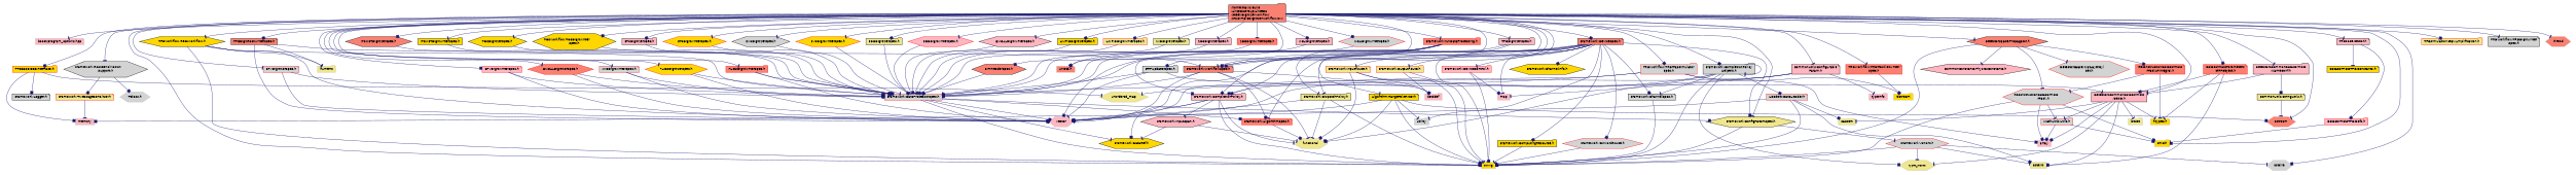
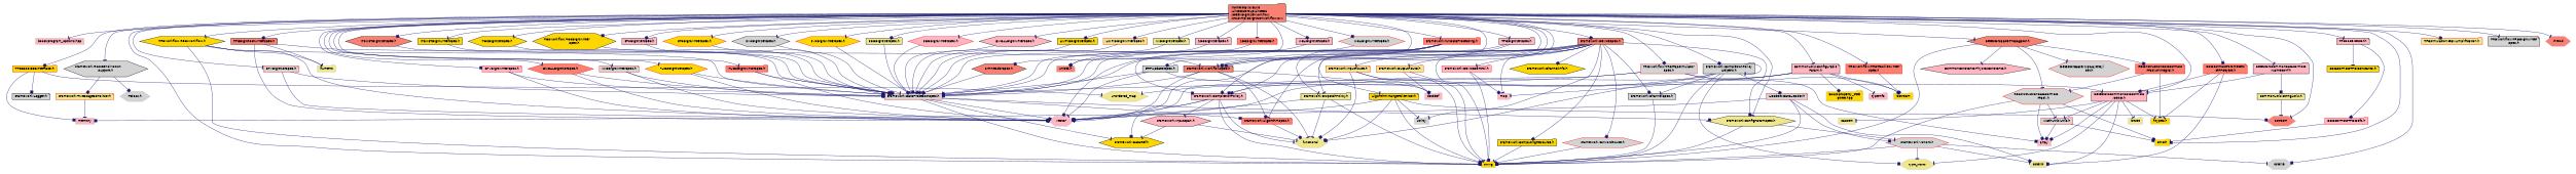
  digraph {
    node [color=black fillcolor=lightpink fontname=Helvetica fontsize=10 shape=folder style=filled]
    edge [arrowhead=tee color=midnightblue fontname=Helvetica fontsize=10 labelfontname=Helvetica labelfontsize=10 style=solid]
    n1 [fillcolor=salmon fontcolor=black height=0.2 label="/home/travis/build\l/AliceO2Group/AliceO2\l/Steer/DigitizerWorkflow\l/src/SimpleDigitizerWorkflow.cxx" width=0.4]
    n2 [color=grey75 height=0.2 label="boost/program_options.hpp" shape=note width=0.4]
    n3 [fillcolor=lightgrey height=0.2 label="Framework/RootSerialization\lSupport.h" shape=hexagon width=0.4]
    n4 [fillcolor=salmon height=0.2 label="DetectorsBase/Propagator.h" shape=hexagon width=0.4]
    n5 [color=grey75 fillcolor=gold height=0.2 label=string shape=note width=0.4]
    n6 [color=grey75 fillcolor=gold height=0.2 label=cmath width=0.4]
    n7 [fillcolor=salmon height=0.2 label="Framework/WorkflowSpec.h" shape=note width=0.4]
    n8 [fillcolor=khaki height=0.2 label="Framework/ConfigParamSpec.h" shape=hexagon width=0.4]
    n9 [color=grey75 fillcolor=lightgrey height=0.2 label=cstdlib shape=hexagon width=0.4]
    n10 [height=0.2 label="Framework/CompletionPolicy.h" width=0.4]
    n11 [fillcolor=lightgrey height=0.2 label="Framework/CompletionPolicy\lHelpers.h" width=0.4]
    n12 [fillcolor=salmon height=0.2 label="Framework/DeviceSpec.h" shape=note width=0.4]
    n13 [fillcolor=gold height=0.2 label="Algorithm/RangeTokenizer.h" shape=note width=0.4]
    n14 [color=grey75 fillcolor=salmon height=0.2 label=sstream shape=hexagon width=0.4]
    n15 [fillcolor=salmon height=0.2 label="SimReaderSpec.h" shape=hexagon width=0.4]
    n16 [height=0.2 label="DetectorsCommonDataFormats\l/DetID.h" width=0.4]
    n17 [height=0.2 label="DetectorsCommonDataFormats\l/NameConf.h" width=0.4]
    n18 [height=0.2 label="CommonUtils/Configurable\lParam.h" shape=note width=0.4]
    n19 [height=0.2 label="TPCDigitizerSpec.h" width=0.4]
    n20 [fillcolor=salmon height=0.2 label="TPCDigitRootWriterSpec.h" shape=note width=0.4]
    n21 [height=0.2 label="TPCBase/Sector.h" shape=note width=0.4]
    n22 [color=red fillcolor=gold height=0.2 label="TPCBase/CDBInterface.h" width=0.4]
    n23 [fillcolor=gold height=0.2 label="TPCWorkflow/RecoWorkflow.h" shape=hexagon width=0.4]
    n24 [color=red fillcolor=khaki height=0.2 label="TPCSimulation/GEMAmplification.h" width=0.4]
    n25 [fillcolor=salmon height=0.2 label="ITSMFTDigitizerSpec.h" shape=hexagon width=0.4]
    n26 [fillcolor=gold height=0.2 label="ITSMFTDigitWriterSpec.h" width=0.4]
    n27 [fillcolor=gold height=0.2 label="TOFDigitizerSpec.h" shape=hexagon width=0.4]
    n28 [fillcolor=gold height=0.2 label="TOFWorkflow/TOFDigitWriter\lSpec.h" shape=hexagon width=0.4]
    n29 [height=0.2 label="FT0DigitizerSpec.h" width=0.4]
    n30 [color=red fillcolor=gold height=0.2 label="FT0DigitWriterSpec.h" shape=hexagon width=0.4]
    n31 [fillcolor=lightgrey height=0.2 label="FV0DigitizerSpec.h" shape=hexagon width=0.4]
    n32 [color=red fillcolor=gold height=0.2 label="FV0DigitWriterSpec.h" shape=hexagon width=0.4]
    n33 [fillcolor=khaki height=0.2 label="FDDDigitizerSpec.h" width=0.4]
    n34 [color=red height=0.2 label="FDDDigitWriterSpec.h" shape=hexagon width=0.4]
    n35 [color=red fillcolor=salmon height=0.2 label="EMCALDigitizerSpec.h" shape=hexagon width=0.4]
    n36 [height=0.2 label="EMCALDigitWriterSpec.h" shape=hexagon width=0.4]
    n37 [fillcolor=gold height=0.2 label="HMPIDDigitizerSpec.h" width=0.4]
    n38 [color=red fillcolor=khaki height=0.2 label="HMPIDDigitWriterSpec.h" width=0.4]
    n39 [fillcolor=lightgrey height=0.2 label="TRDWorkflow/TRDDigitWriter\lSpec.h" shape=note width=0.4]
    n40 [color=red fillcolor=lightgrey height=0.2 label="TRDWorkflow/TRDTrapSimulator\lSpec.h" width=0.4]
    n41 [color=red fillcolor=salmon height=0.2 label="TRDWorkflow/TRDTrackletWriter\lSpec.h" shape=note width=0.4]
    n42 [height=0.2 label="MCHDigitizerSpec.h" width=0.4]
    n43 [color=red fillcolor=lightgrey height=0.2 label="MCHDigitWriterSpec.h" shape=hexagon width=0.4]
    n44 [fillcolor=khaki height=0.2 label="MIDDigitizerSpec.h" shape=note width=0.4]
    n45 [color=red fillcolor=lightgrey height=0.2 label="MIDDigitWriterSpec.h" shape=note width=0.4]
    n46 [color=red fillcolor=gold height=0.2 label="PHOSDigitizerSpec.h" shape=hexagon width=0.4]
    n47 [color=red fillcolor=salmon height=0.2 label="PHOSDigitWriterSpec.h" width=0.4]
    n48 [color=red fillcolor=lightgrey height=0.2 label="CPVDigitizerSpec.h" shape=note width=0.4]
    n49 [color=red height=0.2 label="CPVDigitWriterSpec.h" shape=note width=0.4]
    n50 [height=0.2 label="ZDCDigitizerSpec.h" width=0.4]
    n51 [color=red fillcolor=salmon height=0.2 label="ZDCDigitWriterSpec.h" shape=note width=0.4]
    n52 [color=red fillcolor=salmon height=0.2 label="DataFormatsParameters\l/GRPObject.h" shape=note width=0.4]
    n53 [fillcolor=lightgrey height=0.2 label="GRPUpdaterSpec.h" width=0.4]
    n54 [color=grey75 fillcolor=salmon height=0.2 label=thread shape=hexagon width=0.4]
    n55 [color=grey75 fillcolor=salmon height=0.2 label="unistd.h" shape=note width=0.4]
    n56 [color=red fillcolor=salmon height=0.2 label="Framework/runDataProcessing.h" width=0.4]
    n57 [color=red fillcolor=khaki height=0.2 label="Framework/TMessageSerializer.h" shape=note width=0.4]
    n58 [color=grey75 fillcolor=lightgrey height=0.2 label="TClass.h" shape=hexagon width=0.4]
    n59 [height=0.2 label="CommonConstants/PhysicsConstants.h" shape=hexagon width=0.4]
    n60 [color=red fillcolor=lightgrey height=0.2 label="ReconstructionDataFormats\l/Track.h" shape=hexagon width=0.4]
    n61 [color=red fillcolor=salmon height=0.2 label="ReconstructionDataFormats\l/TrackLTIntegral.h" shape=note width=0.4]
    n62 [color=red fillcolor=lightgrey height=0.2 label="DetectorsBase/MatLayerCyl\lSet.h" shape=hexagon width=0.4]
    n63 [color=red fillcolor=lightgrey height=0.2 label="Framework/DataProcessorSpec.h" shape=note width=0.4]
    n64 [color=red fillcolor=salmon height=0.2 label="Framework/AlgorithmSpec.h" shape=note width=0.4]
    n65 [color=grey75 fillcolor=khaki height=0.2 label=functional shape=hexagon width=0.4]
    n66 [color=grey75 height=0.2 label=vector shape=hexagon width=0.4]
    n67 [color=grey75 height=0.2 label=cstddef width=0.4]
    n68 [color=red fillcolor=lightgrey height=0.2 label="Framework/Variant.h" shape=hexagon width=0.4]
    n69 [fillcolor=gold height=0.2 label="Framework/DataRef.h" shape=hexagon width=0.4]
    n70 [height=0.2 label="Framework/InputSpan.h" shape=hexagon width=0.4]
    n71 [color=grey75 fillcolor=khaki height=0.2 label=type_traits shape=hexagon width=0.4]
    n72 [fillcolor=lightgrey height=0.2 label="Framework/ChannelSpec.h" shape=note width=0.4]
    n73 [color=red fillcolor=lightgrey height=0.2 label="Headers/DataHeader.h" shape=note width=0.4]
    n74 [fillcolor=gold height=0.2 label="Framework/ComputingResource.h" width=0.4]
    n75 [fillcolor=gold height=0.2 label="Framework/ChannelInfo.h" shape=hexagon width=0.4]
    n76 [color=red height=0.2 label="Framework/DeviceControl.h" width=0.4]
    n77 [color=grey75 height=0.2 label=map shape=note width=0.4]
    n78 [color=red fillcolor=lightgrey height=0.2 label="Framework/ForwardRoute.h" shape=hexagon width=0.4]
    n79 [color=red fillcolor=khaki height=0.2 label="Framework/InputRoute.h" shape=note width=0.4]
    n80 [color=red fillcolor=khaki height=0.2 label="Framework/OutputRoute.h" width=0.4]
    n81 [fillcolor=khaki height=0.2 label="Framework/DispatchPolicy.h" width=0.4]
    n82 [color=grey75 fillcolor=lightgrey height=0.2 label=utility width=0.4]
    n83 [color=grey75 height=0.2 label=array width=0.4]
    n84 [color=red fillcolor=lightgrey height=0.2 label="MathUtils/Utils.h" width=0.4]
    n85 [color=grey75 fillcolor=gold height=0.2 label="Rtypes.h" shape=note width=0.4]
    n86 [color=grey75 fillcolor=khaki height=0.2 label=cstdint shape=note width=0.4]
    n87 [color=grey75 fillcolor=khaki height=0.2 label=cassert shape=note width=0.4]
    n88 [color=grey75 fillcolor=khaki height=0.2 label=bitset width=0.4]
    n89 [fillcolor=khaki height=0.2 label="CommonUtils/StringUtils.h" shape=note width=0.4]
    n90 [color=grey75 fillcolor=khaki height=0.2 label=unordered_map shape=hexagon width=0.4]
+   n91 [color=grey75 fillcolor=gold height=0.2 label="boost/property_tree\l/ptree.hpp" width=0.4]
    n92 [color=grey75 height=0.2 label=typeinfo width=0.4]
    n93 [color=grey75 fillcolor=gold height=0.2 label=iostream width=0.4]
    n94 [color=grey75 fillcolor=khaki height=0.2 label=numeric width=0.4]
    n95 [fillcolor=gold height=0.2 label="DataFormatsTPC/Constants.h" shape=note width=0.4]
    n96 [color=red height=0.2 label="DataFormatsTPC/Defs.h" width=0.4]
    n97 [color=grey75 height=0.2 label=memory shape=note width=0.4]
    n98 [fillcolor=lightgrey height=0.2 label="Framework/Logger.h" shape=note width=0.4]
    n1 -> n2
    n1 -> n3
    n1 -> n4
    n1 -> n5 [arrowhead=box]
    n1 -> n6 [arrowhead=box]
    n1 -> n7 [arrowhead=box]
    n1 -> n8
    n1 -> n9 [arrowhead=box]
    n1 -> n10 [arrowhead=box]
    n1 -> n11 [arrowhead=box]
    n1 -> n12 [arrowhead=box]
    n1 -> n13
    n1 -> n14
    n1 -> n15 [arrowhead=box]
    n1 -> n16
    n1 -> n17
    n1 -> n18
    n1 -> n19
    n1 -> n20 [arrowhead=box]
    n1 -> n21
    n1 -> n22 [arrowhead=box]
    n1 -> n23
    n1 -> n24 [arrowhead=box]
    n1 -> n25 [arrowhead=box]
    n1 -> n26
    n1 -> n27
    n1 -> n28 [arrowhead=box]
    n1 -> n29 [arrowhead=box]
    n1 -> n30
    n1 -> n31
    n1 -> n32
    n1 -> n33 [arrowhead=box]
    n1 -> n34
    n1 -> n35
    n1 -> n36
    n1 -> n37 [arrowhead=box]
    n1 -> n38 [arrowhead=box]
    n1 -> n39
    n1 -> n40 [arrowhead=box]
    n1 -> n41
    n1 -> n42 [arrowhead=box]
    n1 -> n43 [arrowhead=box]
    n1 -> n44
    n1 -> n45
    n1 -> n46
    n1 -> n47
    n1 -> n48
    n1 -> n49 [arrowhead=box]
    n1 -> n50
    n1 -> n51
    n1 -> n52 [arrowhead=box]
    n1 -> n53 [arrowhead=box]
    n1 -> n54
    n1 -> n55 [arrowhead=box]
    n1 -> n56
    n3 -> n57 [arrowhead=box]
    n3 -> n58 [arrowhead=box]
    n4 -> n5
    n4 -> n59
    n4 -> n60
    n4 -> n61 [arrowhead=box]
    n4 -> n62
    n7 -> n63 [arrowhead=box]
    n7 -> n64 [arrowhead=box]
    n7 -> n65
    n7 -> n66
    n7 -> n67
    n8 -> n5
    n8 -> n68
    n10 -> n5
    n10 -> n65
    n10 -> n66 [arrowhead=box]
    n10 -> n69 [arrowhead=box]
    n10 -> n70
    n11 -> n5 [arrowhead=box]
    n11 -> n10 [arrowhead=box]
    n11 -> n11
    n11 -> n65 [arrowhead=box]
    n11 -> n71 [arrowhead=box]
    n11 -> n72
    n11 -> n73 [arrowhead=box]
    n12 -> n5
    n12 -> n7 [arrowhead=box]
    n12 -> n8 [arrowhead=box]
    n12 -> n10 [arrowhead=box]
    n12 -> n63
    n12 -> n64
    n12 -> n66 [arrowhead=box]
    n12 -> n72 [arrowhead=box]
    n12 -> n74 [arrowhead=box]
    n12 -> n75 [arrowhead=box]
    n12 -> n76
    n12 -> n77
    n12 -> n78 [arrowhead=box]
    n12 -> n79
    n12 -> n80
    n12 -> n81
    n12 -> n82
    n13 -> n5 [arrowhead=box]
    n13 -> n14 [arrowhead=box]
    n13 -> n65 [arrowhead=box]
    n13 -> n66 [arrowhead=box]
    n13 -> n82
    n15 -> n63 [arrowhead=box]
    n16 -> n71
    n16 -> n83 [arrowhead=box]
    n16 -> n84
    n16 -> n85
    n16 -> n86
    n16 -> n87
    n16 -> n88
    n17 -> n16
    n17 -> n89 [arrowhead=box]
    n18 -> n66
    n18 -> n77
    n18 -> n90
+   n18 -> n91 [arrowhead=box]
    n18 -> n92
+   n18 -> n93 [arrowhead=box]
    n19 -> n7
    n19 -> n63
    n20 -> n63
    n20 -> n66
    n20 -> n94
    n21 -> n95
    n21 -> n96 [arrowhead=box]
    n22 -> n90
    n22 -> n97 [arrowhead=box]
    n22 -> n98 [arrowhead=box]
    n23 -> n5 [arrowhead=box]
    n23 -> n7
    n23 -> n66 [arrowhead=box]
    n23 -> n94
    n25 -> n63
    n26 -> n63 [arrowhead=box]
    n27 -> n63 [arrowhead=box]
    n28 -> n63 [arrowhead=box]
    n29 -> n63 [arrowhead=box]
    n30 -> n63
    n31 -> n63
    n32 -> n63 [arrowhead=box]
    n33 -> n63
    n34 -> n63
    n35 -> n63
    n35 -> n66 [arrowhead=box]
    n36 -> n63
    n37 -> n63 [arrowhead=box]
    n38 -> n63
    n40 -> n63 [arrowhead=box]
    n40 -> n66 [arrowhead=box]
    n40 -> n83 [arrowhead=box]
    n40 -> n93
    n41 -> n93 [arrowhead=box]
    n42 -> n63
    n43 -> n63 [arrowhead=box]
    n44 -> n63 [arrowhead=box]
    n45 -> n63 [arrowhead=box]
    n45 -> n66 [arrowhead=box]
    n46 -> n63 [arrowhead=box]
    n46 -> n66
    n47 -> n63 [arrowhead=box]
    n47 -> n66 [arrowhead=box]
    n48 -> n63 [arrowhead=box]
    n48 -> n66
    n49 -> n63 [arrowhead=box]
    n49 -> n66 [arrowhead=box]
    n50 -> n63 [arrowhead=box]
    n51 -> n63 [arrowhead=box]
    n52 -> n16 [arrowhead=box]
    n52 -> n85
    n52 -> n86 [arrowhead=box]
    n53 -> n16
    n53 -> n63
    n53 -> n66
    n56 -> n7
    n56 -> n10 [arrowhead=box]
    n56 -> n55 [arrowhead=box]
    n56 -> n63 [arrowhead=box]
    n56 -> n66 [arrowhead=box]
    n56 -> n81
    n57 -> n97
    n60 -> n5 [arrowhead=box]
    n60 -> n6 [arrowhead=box]
    n60 -> n83 [arrowhead=box]
    n60 -> n84
    n61 -> n60
    n61 -> n85
    n63 -> n5
    n63 -> n8 [arrowhead=box]
    n63 -> n64 [arrowhead=box]
    n63 -> n66 [arrowhead=box]
    n63 -> n69
    n64 -> n65 [arrowhead=box]
    n68 -> n5 [arrowhead=box]
    n68 -> n9
    n68 -> n71
    n68 -> n86
    n70 -> n65
    n70 -> n69
    n72 -> n5
    n73 -> n5
    n73 -> n86 [arrowhead=box]
-   n73 -> n87 [arrowhead=box]
+   n73 -> n68 [arrowhead=box]
    n73 -> n97 [arrowhead=box]
    n74 -> n5
    n76 -> n5 [arrowhead=box]
    n76 -> n77 [arrowhead=box]
    n78 -> n5
    n79 -> n5
    n79 -> n65 [arrowhead=box]
    n79 -> n67
    n80 -> n5
    n80 -> n67 [arrowhead=box]
    n81 -> n5
    n81 -> n65
    n81 -> n66 [arrowhead=box]
    n84 -> n6 [arrowhead=box]
    n84 -> n83 [arrowhead=box]
    n89 -> n14
    n96 -> n6
  }
